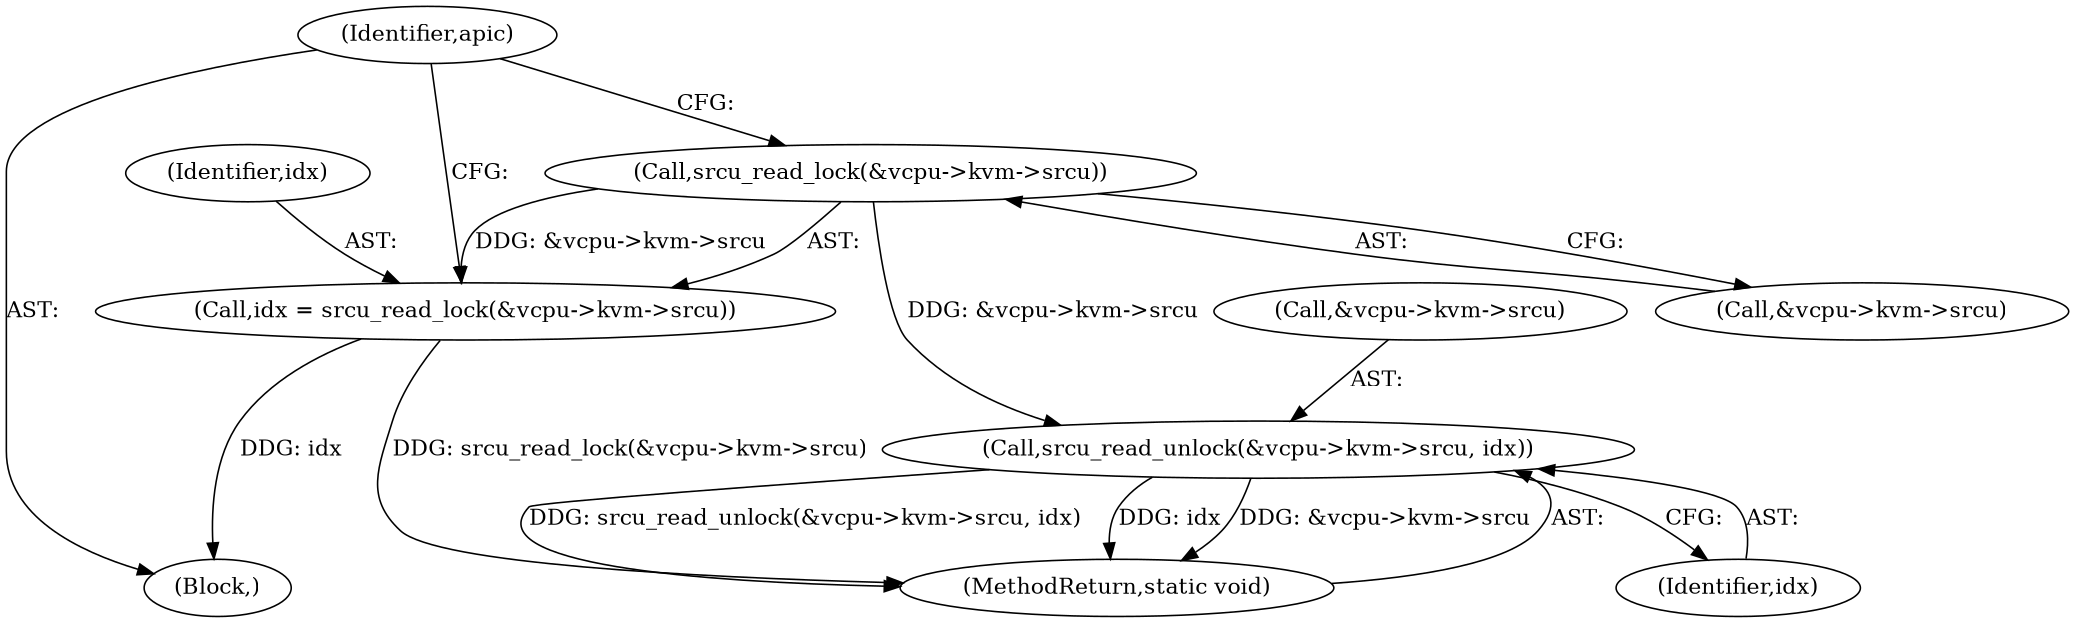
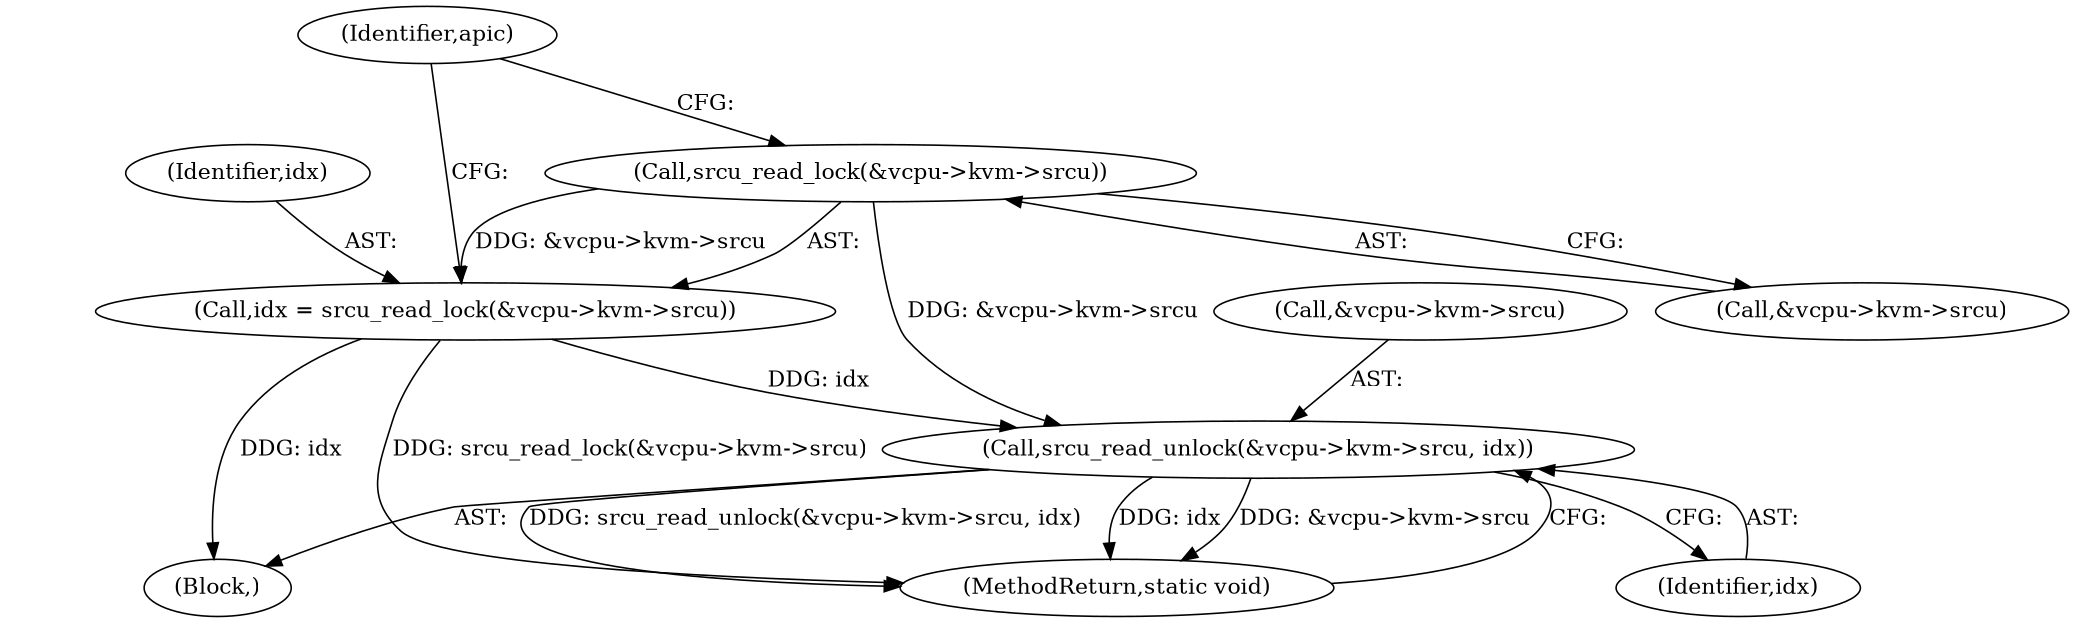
  digraph {
    n1 [label="(Call,srcu_read_unlock(&vcpu->kvm->srcu, idx))"]
    n2 [label="(Block,)"]
    n3 [label="(MethodReturn,static void)"]
    n4 [label="(Identifier,idx)"]
    n5 [label="(Call,srcu_read_lock(&vcpu->kvm->srcu))"]
    n6 [label="(Call,idx = srcu_read_lock(&vcpu->kvm->srcu))"]
    n7 [label="(Call,&vcpu->kvm->srcu)"]
    n8 [label="(Identifier,idx)"]
    n9 [label="(Call,&vcpu->kvm->srcu)"]
    n10 [label="(Identifier,apic)"]
-   n10 -> n2 [label="AST: "]
+   n1 -> n2 [label="AST: "]
    n1 -> n3 [label="DDG: srcu_read_unlock(&vcpu->kvm->srcu, idx)"]
    n1 -> n3 [label="DDG: idx"]
    n1 -> n3 [label="DDG: &vcpu->kvm->srcu"]
    n1 -> n4 [label="CFG: "]
-   n3 -> n1 [label="AST: "]
+   n3 -> n1 [label="CFG: "]
    n4 -> n1 [label="AST: "]
    n5 -> n1 [label="DDG: &vcpu->kvm->srcu"]
    n5 -> n6 [label="AST: "]
    n5 -> n6 [label="DDG: &vcpu->kvm->srcu"]
    n5 -> n7 [label="CFG: "]
+   n6 -> n1 [label="DDG: idx"]
    n6 -> n2 [label="DDG: idx"]
    n6 -> n3 [label="DDG: srcu_read_lock(&vcpu->kvm->srcu)"]
    n7 -> n5 [label="AST: "]
    n8 -> n6 [label="AST: "]
    n9 -> n1 [label="AST: "]
    n10 -> n5 [label="CFG: "]
    n10 -> n6 [label="CFG: "]
  }
